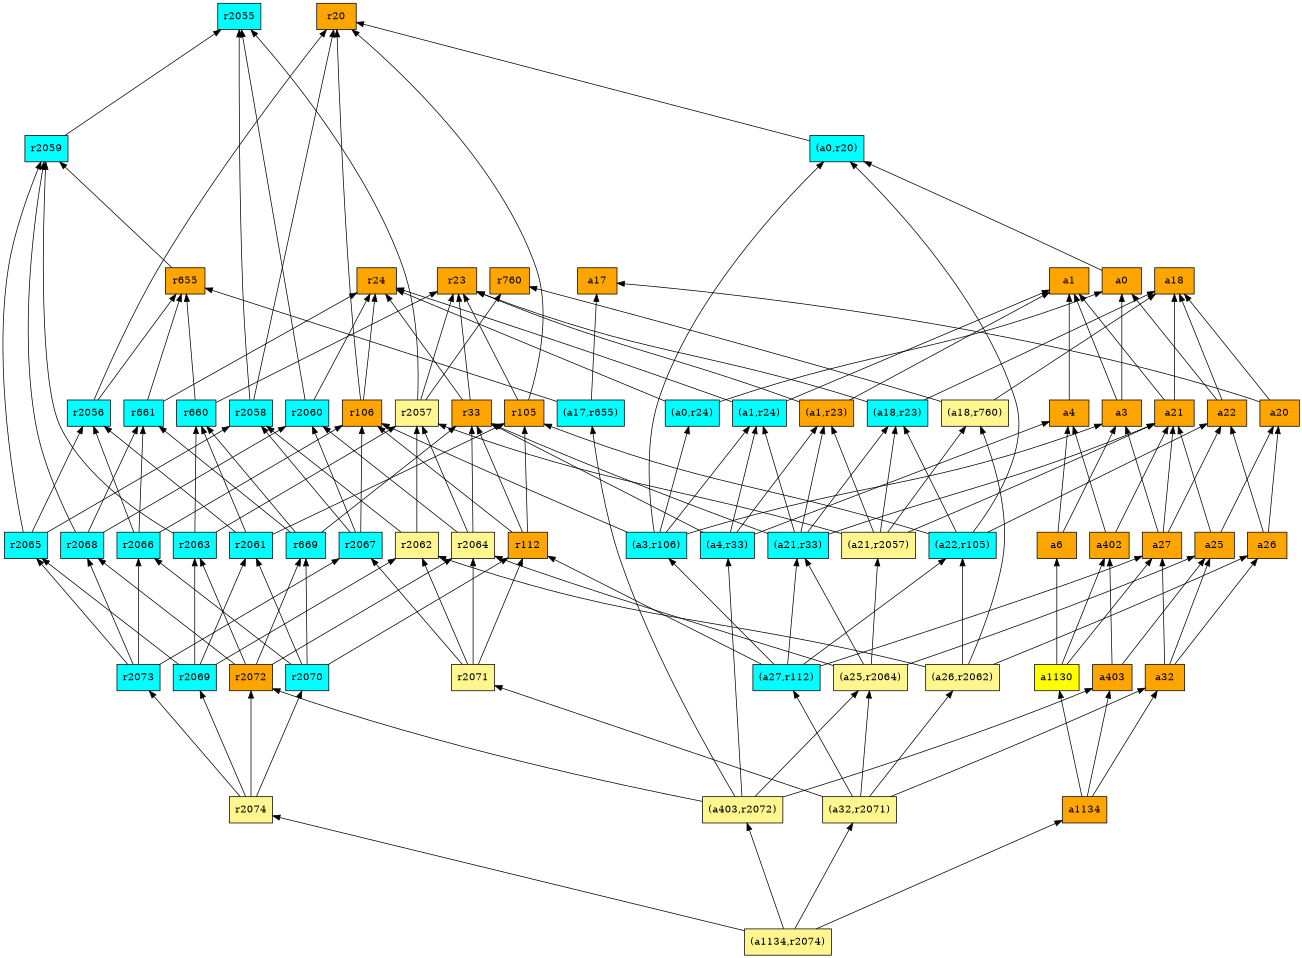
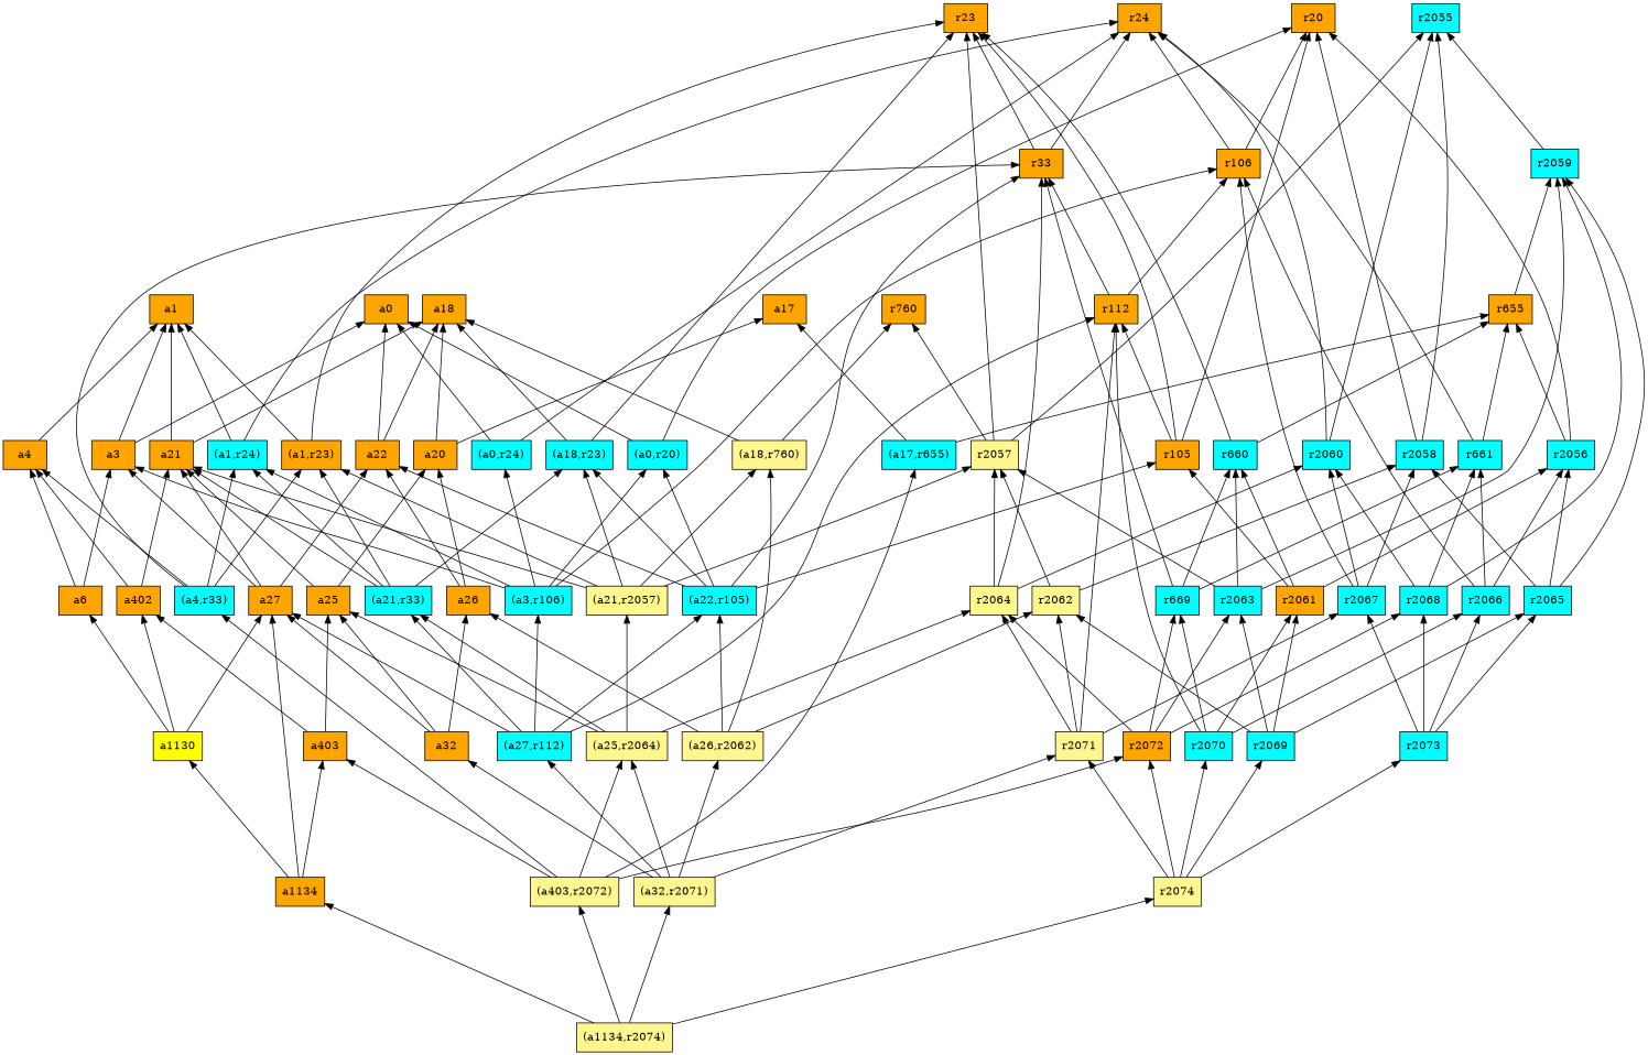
  digraph {
    rankdir=BT
    ranksep=2.0
    node [fillcolor=orange shape=record style=filled]
    n1 [fillcolor=cyan label="{r2058}"]
    n2 [fillcolor=cyan label="{r2055}"]
    n3 [label="{r20}"]
    n4 [label="{a32}"]
    n5 [label="{a26}"]
    n6 [label="{a25}"]
    n7 [label="{a27}"]
    n8 [label="{a22}"]
    n9 [label="{a20}"]
    n10 [label="{a21}"]
    n11 [label="{a3}"]
    n12 [fillcolor=khaki1 label="{(a25,r2064)}"]
    n13 [fillcolor=cyan label="{(a21,r33)}"]
    n14 [fillcolor=khaki1 label="{(a21,r2057)}"]
    n15 [fillcolor=khaki1 label="{r2064}"]
    n16 [fillcolor=cyan label="{(a18,r23)}"]
    n17 [label="{r33}"]
    n18 [fillcolor=cyan label="{(a1,r24)}"]
    n19 [label="{(a1,r23)}"]
    n20 [fillcolor=khaki1 label="{(a18,r760)}"]
    n21 [fillcolor=khaki1 label="{r2057}"]
    n22 [fillcolor=cyan label="{r2060}"]
    n23 [fillcolor=cyan label="{(a22,r105)}"]
    n24 [fillcolor=cyan label="{(a0,r20)}"]
    n25 [label="{r105}"]
    n26 [label="{a18}"]
    n27 [label="{r23}"]
    n28 [label="{a0}"]
    n29 [fillcolor=khaki1 label="{(a26,r2062)}"]
    n30 [fillcolor=khaki1 label="{r2062}"]
    n31 [label="{r760}"]
    n32 [fillcolor=khaki1 label="{(a1134,r2074)}"]
    n33 [fillcolor=khaki1 label="{(a32,r2071)}"]
    n34 [fillcolor=khaki1 label="{(a403,r2072)}"]
    n35 [label="{a1134}"]
    n36 [fillcolor=khaki1 label="{r2074}"]
    n37 [fillcolor=khaki1 label="{r2071}"]
    n38 [fillcolor=cyan label="{(a27,r112)}"]
    n39 [label="{a403}"]
    n40 [fillcolor=cyan label="{(a17,r655)}"]
    n41 [fillcolor=cyan label="{(a4,r33)}"]
    n42 [label="{r2072}"]
    n43 [fillcolor=yellow label="{a1130}"]
    n44 [fillcolor=cyan label="{r2073}"]
    n45 [fillcolor=cyan label="{r2070}"]
    n46 [fillcolor=cyan label="{r2069}"]
    n47 [label="{a402}"]
    n48 [label="{a4}"]
    n49 [label="{a1}"]
    n50 [fillcolor=cyan label="{r2063}"]
    n51 [fillcolor=cyan label="{r2059}"]
    n52 [fillcolor=cyan label="{r660}"]
    n53 [label="{r655}"]
    n54 [fillcolor=cyan label="{r2067}"]
    n55 [label="{r106}"]
    n56 [label="{r24}"]
-   n57 [fillcolor=cyan label="{r2061}"]
+   n57 [label="{r2061}"]
    n58 [fillcolor=cyan label="{r2056}"]
    n59 [label="{a17}"]
    n60 [label="{r112}"]
    n61 [fillcolor=cyan label="{r661}"]
    n62 [fillcolor=cyan label="{r2065}"]
    n63 [fillcolor=cyan label="{r2066}"]
    n64 [fillcolor=cyan label="{r2068}"]
    n65 [fillcolor=cyan label="{(a0,r24)}"]
    n66 [fillcolor=cyan label="{(a3,r106)}"]
    n67 [label="{a6}"]
    n68 [fillcolor=cyan label="{r669}"]
    n1 -> n2
    n1 -> n3
    n4 -> n5
    n4 -> n6
    n4 -> n7
    n5 -> n8
    n5 -> n9
    n6 -> n9
    n6 -> n10
    n7 -> n8
    n7 -> n10
    n7 -> n11
    n8 -> n26
    n8 -> n28
    n9 -> n26
    n9 -> n59
    n10 -> n26
    n10 -> n49
    n11 -> n28
    n11 -> n49
    n12 -> n6
    n12 -> n13
    n12 -> n14
    n12 -> n15
    n13 -> n10
    n13 -> n16
-   n13 -> n17
+   n23 -> n17
    n13 -> n18
    n13 -> n19
    n14 -> n10
    n14 -> n16
    n14 -> n19
    n14 -> n20
    n14 -> n21
    n15 -> n17
    n15 -> n21
    n15 -> n22
    n16 -> n26
    n16 -> n27
    n17 -> n27
    n17 -> n56
    n18 -> n49
    n18 -> n56
    n19 -> n27
    n19 -> n49
    n20 -> n26
    n20 -> n31
    n21 -> n2
    n21 -> n27
    n21 -> n31
    n22 -> n2
    n22 -> n56
    n23 -> n8
    n23 -> n16
    n23 -> n24
    n23 -> n25
    n24 -> n3
-   n28 -> n24
+   n24 -> n28
    n25 -> n3
    n25 -> n27
    n29 -> n5
    n29 -> n20
    n29 -> n23
    n29 -> n30
    n30 -> n1
    n30 -> n21
    n32 -> n33
    n32 -> n34
    n32 -> n35
    n32 -> n36
    n33 -> n4
    n33 -> n12
    n33 -> n29
    n33 -> n37
    n33 -> n38
    n34 -> n12
    n34 -> n39
    n34 -> n40
    n34 -> n41
    n34 -> n42
-   n35 -> n4
+   n35 -> n7
    n35 -> n39
    n35 -> n43
+   n36 -> n37
    n36 -> n42
    n36 -> n44
    n36 -> n45
    n36 -> n46
    n37 -> n15
    n37 -> n30
    n37 -> n54
    n37 -> n60
    n38 -> n7
    n38 -> n13
    n38 -> n23
    n38 -> n60
    n38 -> n66
    n39 -> n6
    n39 -> n47
    n40 -> n53
    n40 -> n59
    n41 -> n17
    n41 -> n18
    n41 -> n19
    n41 -> n48
    n42 -> n15
    n42 -> n50
    n42 -> n64
    n42 -> n68
    n43 -> n7
    n43 -> n47
    n43 -> n67
    n44 -> n54
    n44 -> n62
    n44 -> n63
    n44 -> n64
    n45 -> n57
    n45 -> n60
    n45 -> n63
    n45 -> n68
    n46 -> n30
    n46 -> n50
    n46 -> n57
    n46 -> n62
    n47 -> n10
    n47 -> n48
    n48 -> n49
    n50 -> n21
    n50 -> n51
    n50 -> n52
    n51 -> n2
    n52 -> n27
    n52 -> n53
    n53 -> n51
    n54 -> n1
    n54 -> n22
    n54 -> n55
    n55 -> n3
    n55 -> n56
    n57 -> n25
    n57 -> n52
    n57 -> n58
    n58 -> n3
    n58 -> n53
    n60 -> n17
-   n60 -> n25
+   n25 -> n60
    n60 -> n55
    n61 -> n53
    n61 -> n56
    n62 -> n1
    n62 -> n51
    n62 -> n58
    n63 -> n55
    n63 -> n58
    n63 -> n61
    n64 -> n22
    n64 -> n51
    n64 -> n61
    n65 -> n28
    n65 -> n56
    n66 -> n11
    n66 -> n18
    n66 -> n24
    n66 -> n55
    n66 -> n65
    n67 -> n11
    n67 -> n48
    n68 -> n17
    n68 -> n52
    n68 -> n61
  }
